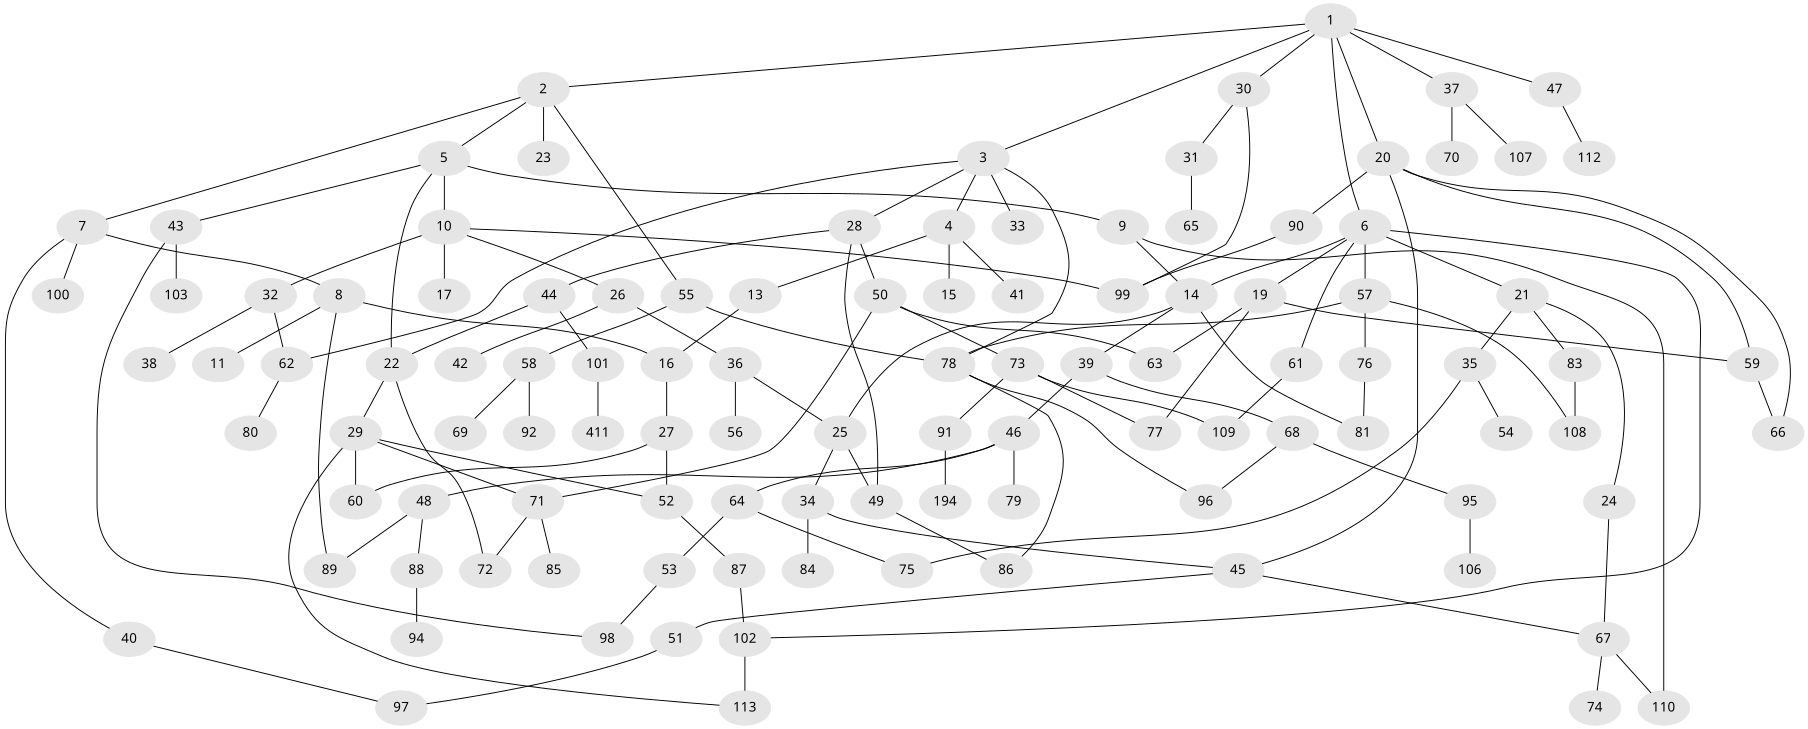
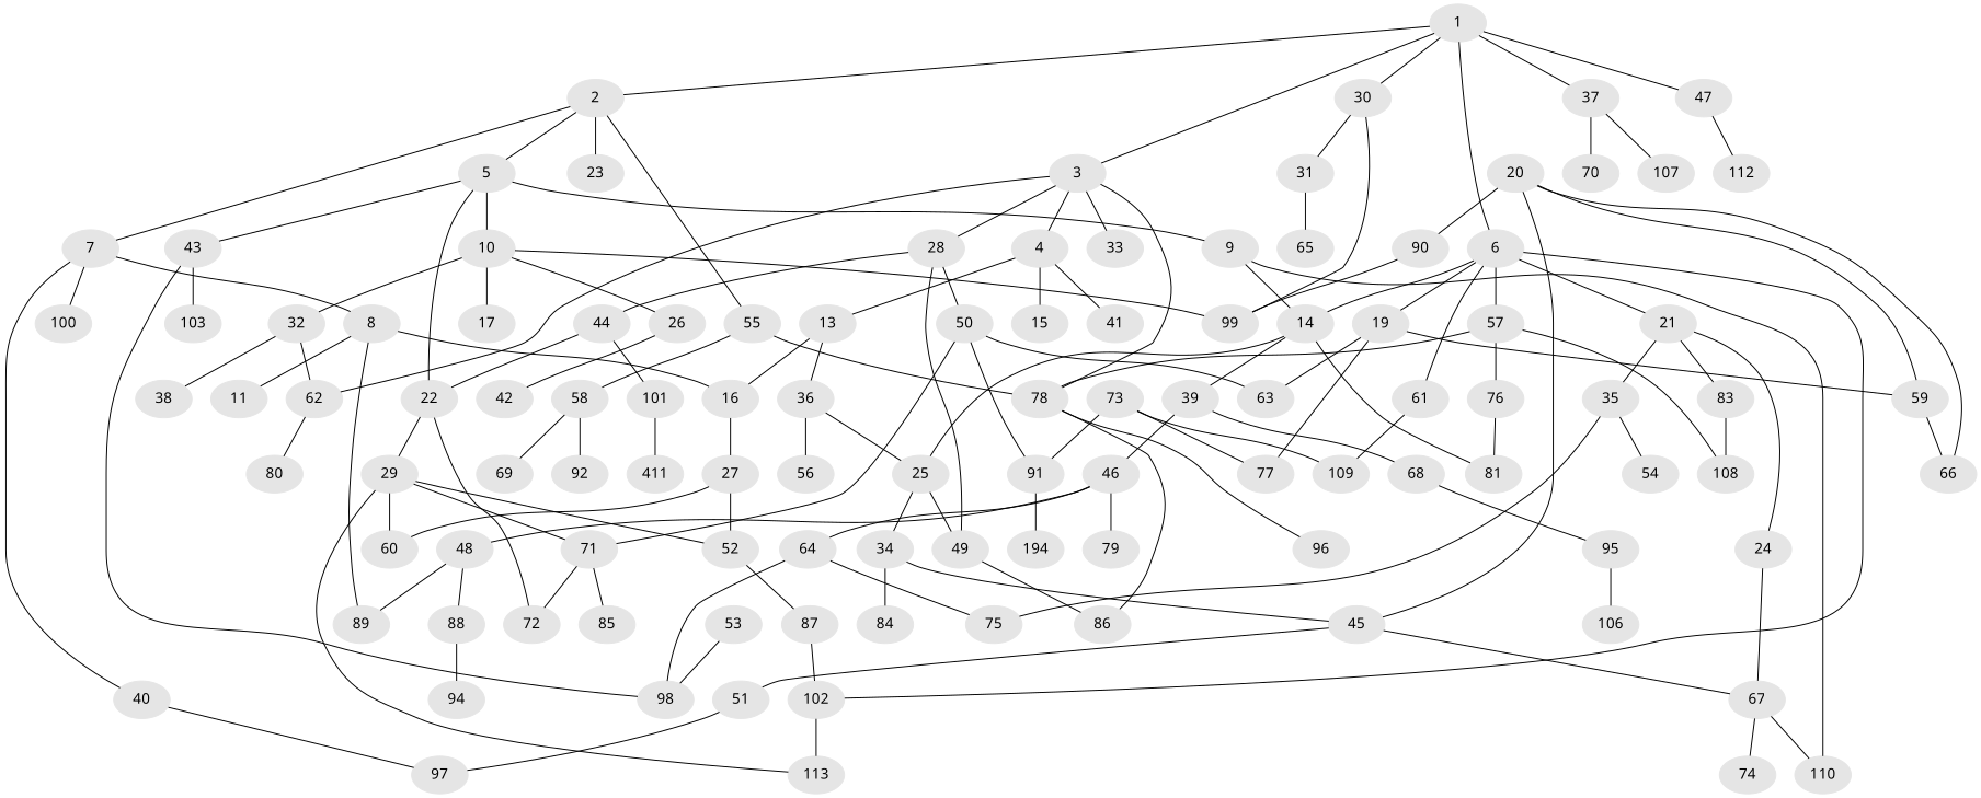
  graph {
    fontname="Noto Sans"
    node [color=gray90 fontname="Noto Sans" style=filled]
    edge [fontname="Noto Sans"]
    1
    2
    3
    6
    20
    30
    37
    47
    5
    7
    23
    55
    4
    28
    33
    62
    78
    14
    19
    21
    57
    61
    102
    59
    45
    66
    90
    99
    31
    70
    107
    112
    9
    10
    22
    43
    8
    40
    100
    58
    13
    15
    41
    49
    44
    50
    80
    86
    96
    16
    110
    17
    26
    32
    29
    72
    98
    103
    25
    39
    81
    63
    77
    24
    35
    83
    76
    108
    109
    113
    11
    89
    97
    27
    36
    42
    38
    53
    34
    46
    68
    52
    60
    67
    51
    54
    75
    71
    74
    84
    56
    87
    101
    73
    85
    65
    48
    64
    79
    95
    n101 [label=411]
    88
    94
    91
    69
    92
    106
    n108 [label=194]
    1 -- 2
    1 -- 3
    1 -- 6
-   1 -- 20
    1 -- 30
    1 -- 37
    1 -- 47
    2 -- 5
    2 -- 7
    2 -- 23
    2 -- 55
    3 -- 4
    3 -- 28
    3 -- 33
    3 -- 62
    3 -- 78
    6 -- 14
    6 -- 19
    6 -- 21
    6 -- 57
    6 -- 61
    6 -- 102
    20 -- 59
    20 -- 45
    20 -- 66
    20 -- 90
    30 -- 99
    30 -- 31
    37 -- 70
    37 -- 107
    47 -- 112
    5 -- 9
    5 -- 10
    5 -- 22
    5 -- 43
    7 -- 8
    7 -- 40
    7 -- 100
    55 -- 78
    55 -- 58
    4 -- 13
    4 -- 15
    4 -- 41
    28 -- 49
    28 -- 44
    28 -- 50
    62 -- 80
    78 -- 86
    78 -- 96
    14 -- 25
    14 -- 39
    14 -- 81
    19 -- 59
    19 -- 63
    19 -- 77
    21 -- 24
    21 -- 35
    21 -- 83
    57 -- 78
    57 -- 76
    57 -- 108
    61 -- 109
    102 -- 113
    59 -- 66
    45 -- 67
    45 -- 51
    90 -- 99
    31 -- 65
    9 -- 14
    9 -- 110
    10 -- 99
    10 -- 17
    10 -- 26
    10 -- 32
    22 -- 29
    22 -- 72
    43 -- 98
    43 -- 103
    8 -- 16
    8 -- 11
    8 -- 89
    40 -- 97
    58 -- 69
    58 -- 92
    13 -- 16
    49 -- 86
    44 -- 22
    44 -- 101
    50 -- 63
    50 -- 71
-   50 -- 73
+   50 -- 91
    16 -- 27
-   26 -- 36
+   13 -- 36
    26 -- 42
    32 -- 62
    32 -- 38
    29 -- 113
    29 -- 52
    29 -- 60
    29 -- 71
    25 -- 49
    25 -- 34
    39 -- 46
    39 -- 68
    24 -- 67
    35 -- 54
    35 -- 75
    83 -- 108
    76 -- 81
    27 -- 52
    27 -- 60
    36 -- 25
    36 -- 56
    53 -- 98
    34 -- 45
    34 -- 84
    46 -- 48
    46 -- 64
    46 -- 79
-   68 -- 96
    68 -- 95
    52 -- 87
    67 -- 110
    67 -- 74
    51 -- 97
    71 -- 72
    71 -- 85
    87 -- 102
    101 -- n101
    73 -- 77
    73 -- 109
    73 -- 91
    48 -- 89
    48 -- 88
-   64 -- 53
+   64 -- 98
    64 -- 75
    95 -- 106
    88 -- 94
    91 -- n108
  }
